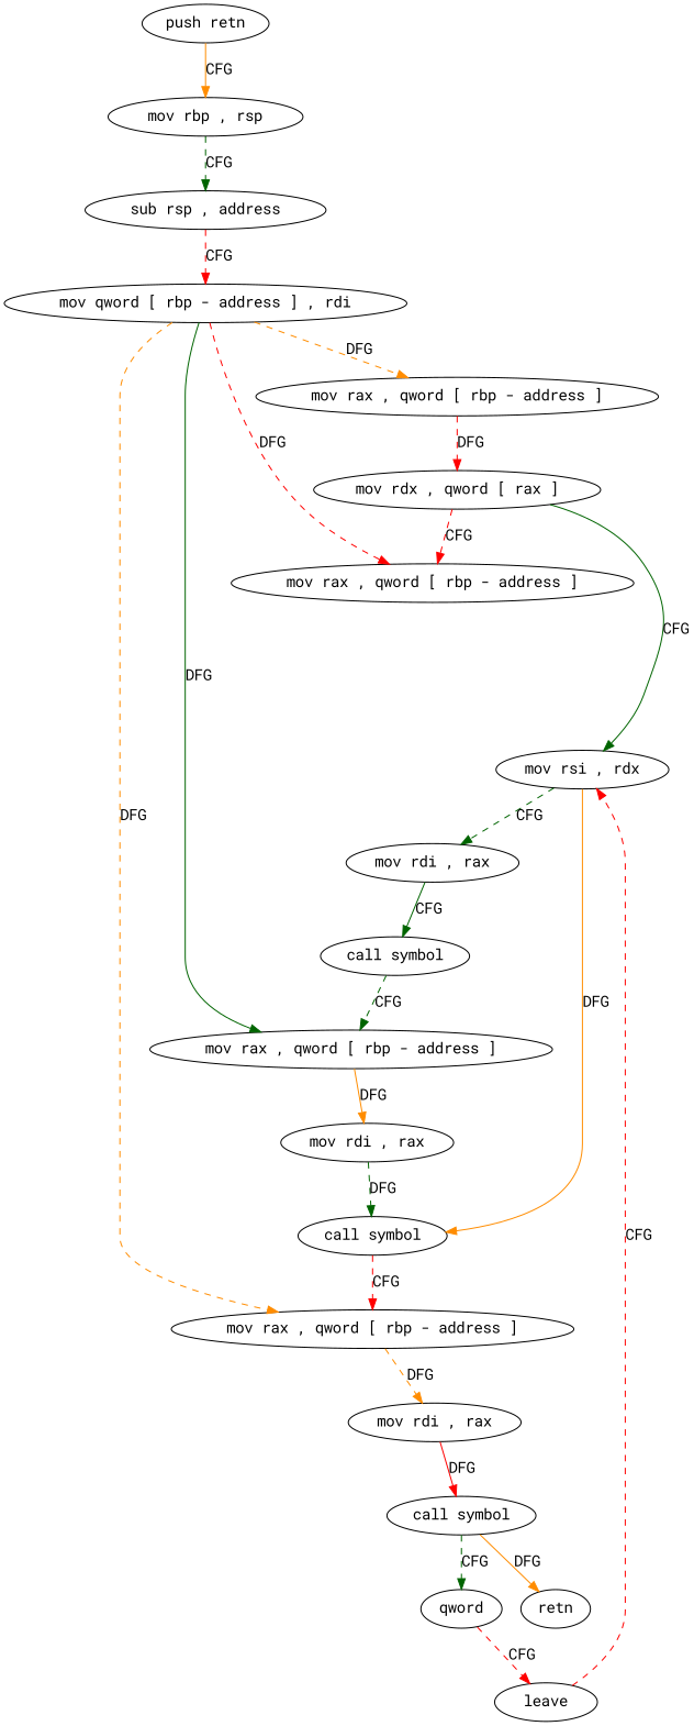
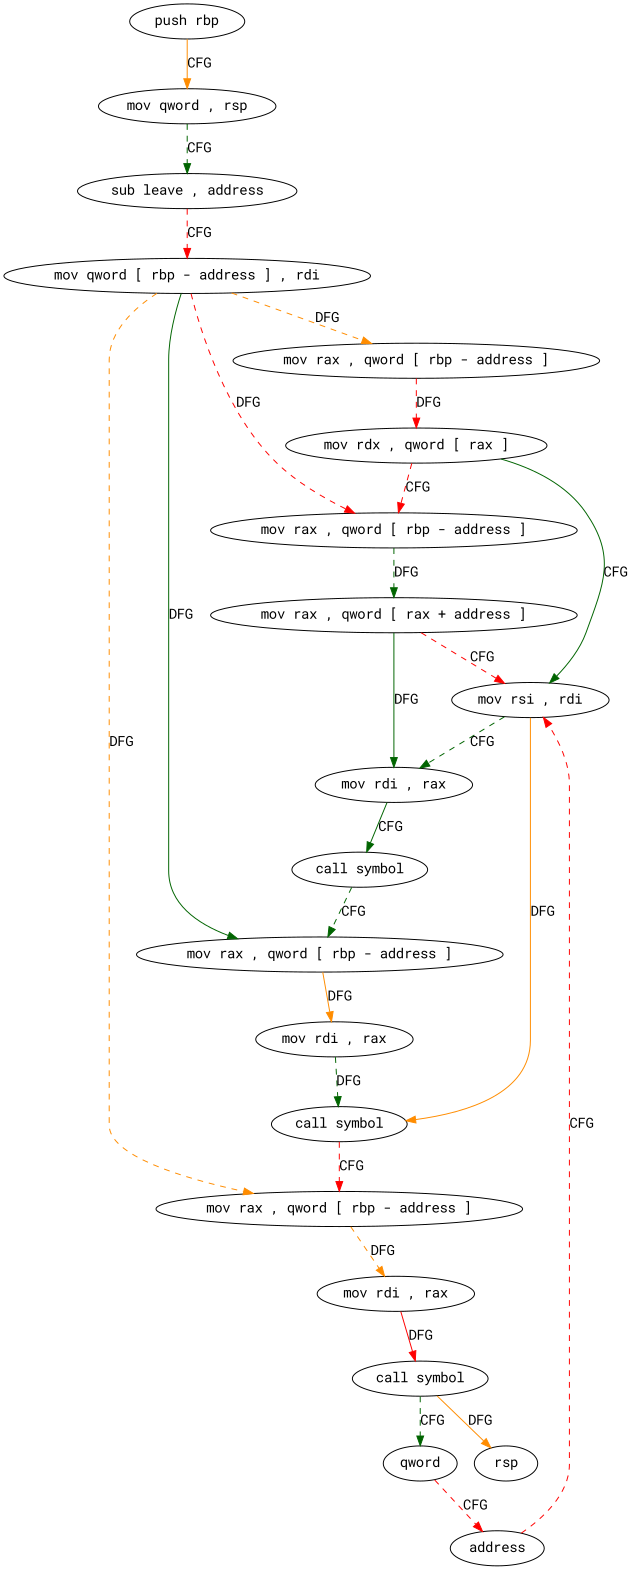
  digraph {
    fontname="Roboto Mono"
    node [fontname="Roboto Mono"]
    edge [color=darkgreen fontname="Roboto Mono" style=dashed]
-   n1 [label="push retn"]
-   n2 [label="mov rbp , rsp"]
-   n3 [label="sub rsp , address"]
+   n1 [label="push rbp"]
+   n2 [label="mov qword , rsp"]
+   n3 [label="sub leave , address"]
    n4 [label="mov qword [ rbp - address ] , rdi"]
    n5 [label="mov rax , qword [ rbp - address ]"]
    n6 [label="mov rax , qword [ rbp - address ]"]
    n7 [label="mov rax , qword [ rbp - address ]"]
    n8 [label="mov rax , qword [ rbp - address ]"]
    n9 [label="mov rdx , qword [ rax ]"]
+   n10 [label="mov rax , qword [ rax + address ]"]
    n11 [label="mov rdi , rax"]
    n12 [label="mov rdi , rax"]
-   n13 [label="mov rsi , rdx"]
+   n13 [label="mov rsi , rdi"]
    n14 [label="mov rdi , rax"]
    n15 [label="call symbol"]
    n16 [label="call symbol"]
    n17 [label="call symbol"]
    n18 [label=qword]
-   n19 [label=retn]
-   n20 [label=leave]
+   n19 [label=rsp]
+   n20 [label=address]
    n1 -> n2 [color=darkorange label=CFG style=solid]
    n2 -> n3 [label=CFG]
    n3 -> n4 [color=red label=CFG]
    n4 -> n5 [color=darkorange label=DFG]
    n4 -> n6 [color=red label=DFG]
    n4 -> n7 [label=DFG style=solid]
    n4 -> n8 [color=darkorange label=DFG]
    n5 -> n9 [color=red label=DFG]
+   n6 -> n10 [label=DFG]
    n7 -> n11 [color=darkorange label=DFG style=solid]
    n8 -> n12 [color=darkorange label=DFG]
    n9 -> n6 [color=red label=CFG]
    n9 -> n13 [label=CFG style=solid]
+   n10 -> n13 [color=red label=CFG]
+   n10 -> n14 [label=DFG style=solid]
    n11 -> n15 [label=DFG]
    n12 -> n17 [color=red label=DFG style=solid]
    n13 -> n14 [label=CFG]
    n13 -> n15 [color=darkorange label=DFG style=solid]
    n14 -> n16 [label=CFG style=solid]
    n15 -> n8 [color=red label=CFG]
    n16 -> n7 [label=CFG]
    n17 -> n18 [label=CFG]
    n17 -> n19 [color=darkorange label=DFG style=solid]
    n18 -> n20 [color=red label=CFG]
    n20 -> n13 [color=red label=CFG]
  }
